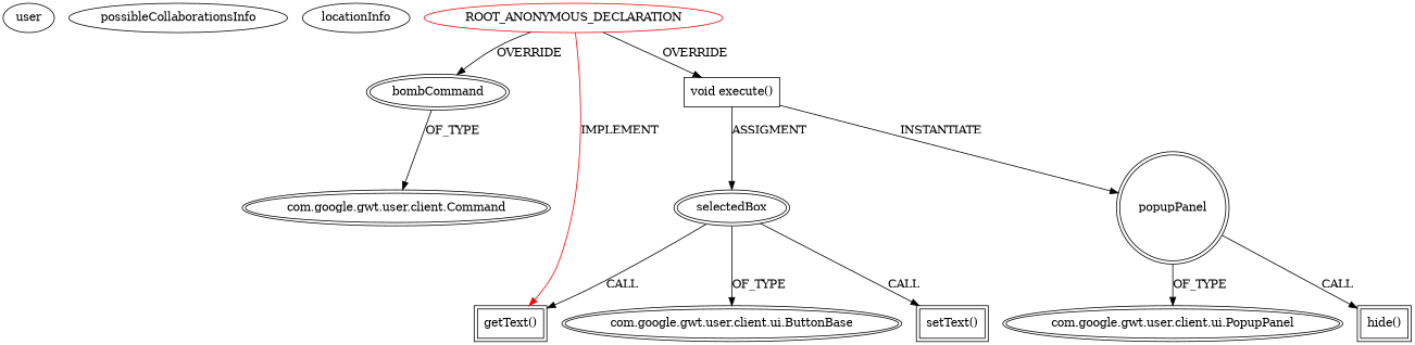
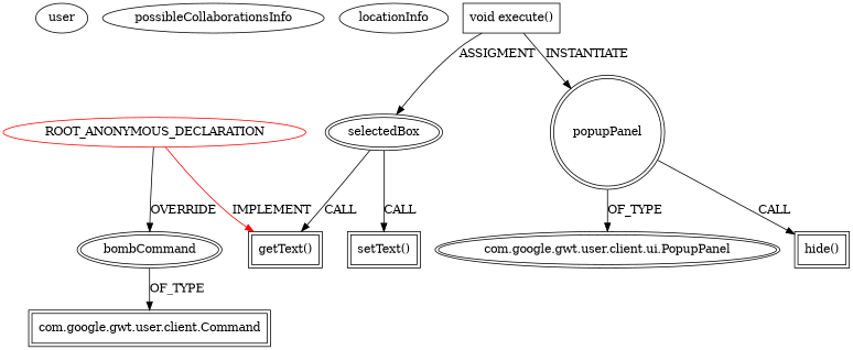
  digraph {
    node [isFrameworkType=true peripheries=2]
    n1 [category=extension_graph graphId=1314 isAnonymous=true label=user possibleRelation=false isFrameworkType="" peripheries=""]
    possibleCollaborationsInfo [isFrameworkType="" peripheries=""]
    locationInfo [contextSignature=Minefield filePath="/felype87-gwt/gwt-master/Minefield/src/com/felype/minefield/client/Minefield.java" graphId=1314 projectName="felype87-gwt" isFrameworkType="" peripheries=""]
    n4 [color=red isFrameworkType=false label=ROOT_ANONYMOUS_DECLARATION vertexType=ROOT_ANONYMOUS_DECLARATION peripheries=""]
    n5 [label=bombCommand vertexType=OUTSIDE_VARIABLE_EXPRESION]
    n6 [isFrameworkType=false label="void execute()" shape=box vertexType=OVERRIDING_METHOD_DECLARATION peripheries=""]
    n7 [label="getText()" shape=box vertexType=INSIDE_CALL]
-   n8 [label="com.google.gwt.user.client.Command" vertexType=FRAMEWORK_INTERFACE_TYPE]
+   n8 [label="com.google.gwt.user.client.Command" vertexType=FRAMEWORK_INTERFACE_TYPE shape=box]
    n9 [label=selectedBox shape=ellipse vertexType=VARIABLE_EXPRESION]
    n10 [label=popupPanel shape=circle vertexType=VARIABLE_EXPRESION]
-   n11 [label="com.google.gwt.user.client.ui.ButtonBase" vertexType=FRAMEWORK_CLASS_TYPE]
    n12 [label="setText()" shape=box vertexType=INSIDE_CALL]
    n13 [label="com.google.gwt.user.client.ui.PopupPanel" vertexType=FRAMEWORK_CLASS_TYPE]
    n14 [label="hide()" shape=box vertexType=INSIDE_CALL]
    n4 -> n5 [label=OVERRIDE]
-   n4 -> n6 [label=OVERRIDE]
    n4 -> n7 [color=red label=IMPLEMENT]
    n5 -> n8 [label=OF_TYPE]
    n6 -> n9 [label=ASSIGMENT]
    n6 -> n10 [label=INSTANTIATE]
    n9 -> n7 [label=CALL]
-   n9 -> n11 [label=OF_TYPE]
    n9 -> n12 [label=CALL]
    n10 -> n13 [label=OF_TYPE]
    n10 -> n14 [label=CALL]
  }
